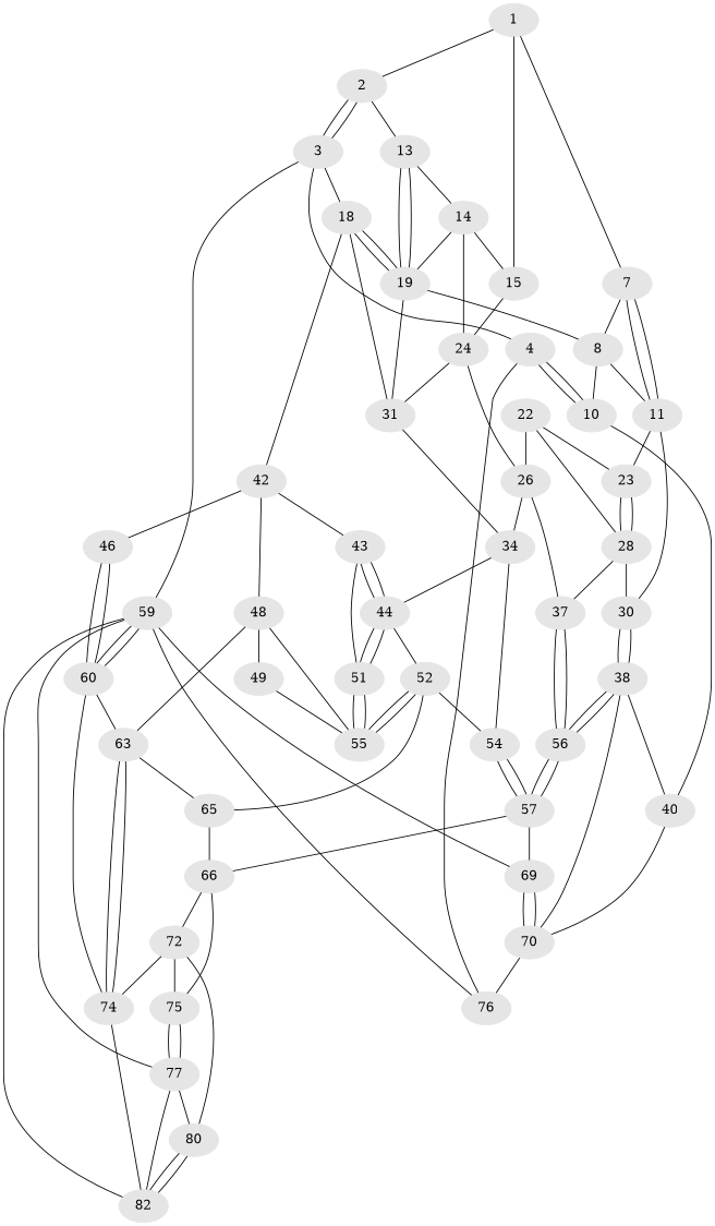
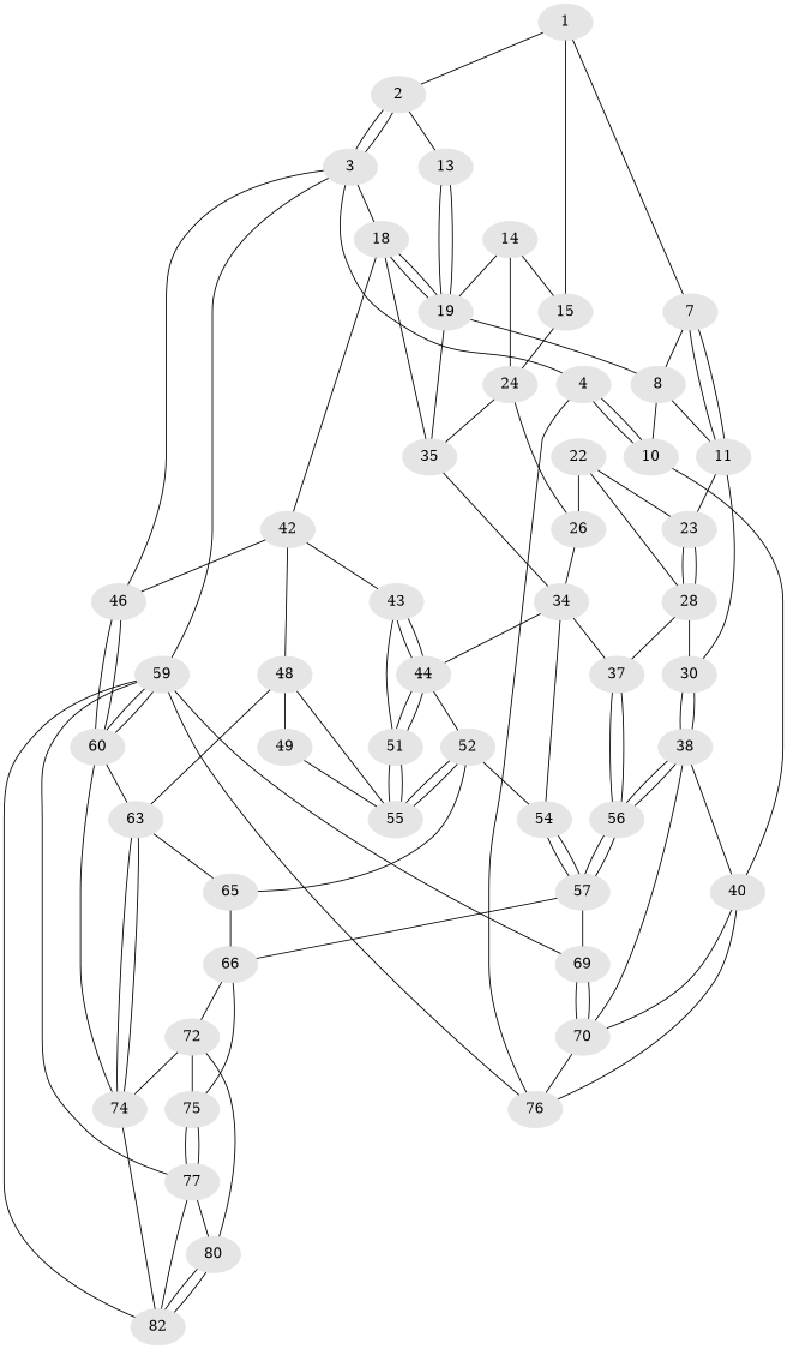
  graph {
    node [color=gray90 style=filled]
    1 [super="+6"]
    2
    7
    15 [super="+16"]
    3 [super="+17"]
    13
    8 [super="+9"]
    11 [super="+12"]
    24 [super="+25"]
    4 [super="+5"]
    18 [super="+32"]
    46
    59 [super="+79"]
    14 [super="+21"]
    19 [super="+20"]
    10
    76
-   31 [super="+33"]
+   31 [super="+33" label=35]
    42 [super="+47"]
    60 [super="+62"]
    69
    77 [super="+78"]
    82 [super="+83"]
    40 [super="+41"]
    23
    30
    70 [super="+71"]
    28 [super="+29"]
    38 [super="+39"]
    26 [super="+36"]
    22 [super="+27"]
    34 [super="+35"]
    43 [super="+50"]
    48 [super="+61"]
    37
    44 [super="+45"]
    54
    56
    51
    52 [super="+53"]
    57 [super="+68"]
    49
    55 [super="+58"]
    63 [super="+64"]
    65
    74 [super="+81"]
    66 [super="+67"]
    72 [super="+73"]
    75
    80
    1 -- 2
    1 -- 7
    1 -- 15
    2 -- 3
    2 -- 3
    2 -- 13
    7 -- 8
    7 -- 11
    7 -- 11
    15 -- 24
    3 -- 4
    3 -- 18
+   3 -- 46
    3 -- 59
-   13 -- 14
    13 -- 19
    13 -- 19
    8 -- 11
    8 -- 10
    11 -- 23
    11 -- 30
    24 -- 31
    24 -- 26
    4 -- 10
    4 -- 10
    4 -- 76
    18 -- 19
    18 -- 19
    18 -- 31
    18 -- 42
    46 -- 60
    46 -- 60
    59 -- 76
    59 -- 60
    59 -- 60
    59 -- 69
    59 -- 77
    59 -- 82
    14 -- 15
    14 -- 24
    14 -- 19
    19 -- 8
    19 -- 31
    10 -- 40
    31 -- 34
    42 -- 46
    42 -- 43
    42 -- 48
    60 -- 63
    60 -- 74
    69 -- 70
    69 -- 70
    77 -- 82
    77 -- 80
+   40 -- 76
    40 -- 70
    23 -- 28
    23 -- 28
    30 -- 38
    30 -- 38
    70 -- 76
    28 -- 30
    28 -- 37
    38 -- 40
    38 -- 70
    38 -- 56
    38 -- 56
    26 -- 34
-   26 -- 37
+   34 -- 37
    22 -- 23
    22 -- 28
    22 -- 26
    34 -- 44
    34 -- 54
    43 -- 44
    43 -- 44
    43 -- 51
    48 -- 49
    48 -- 55
    48 -- 63
    37 -- 56
    37 -- 56
    44 -- 51
    44 -- 51
    44 -- 52
    54 -- 57
    54 -- 57
    56 -- 57
    56 -- 57
    51 -- 55
    51 -- 55
    52 -- 54
    52 -- 55
    52 -- 55
    52 -- 65
    57 -- 69
    57 -- 66
    49 -- 55
    63 -- 65
    63 -- 74
    63 -- 74
    65 -- 66
    74 -- 82
    66 -- 72
    66 -- 75
    72 -- 74
    72 -- 75
    72 -- 80
    75 -- 77
    75 -- 77
    80 -- 82
    80 -- 82
  }
